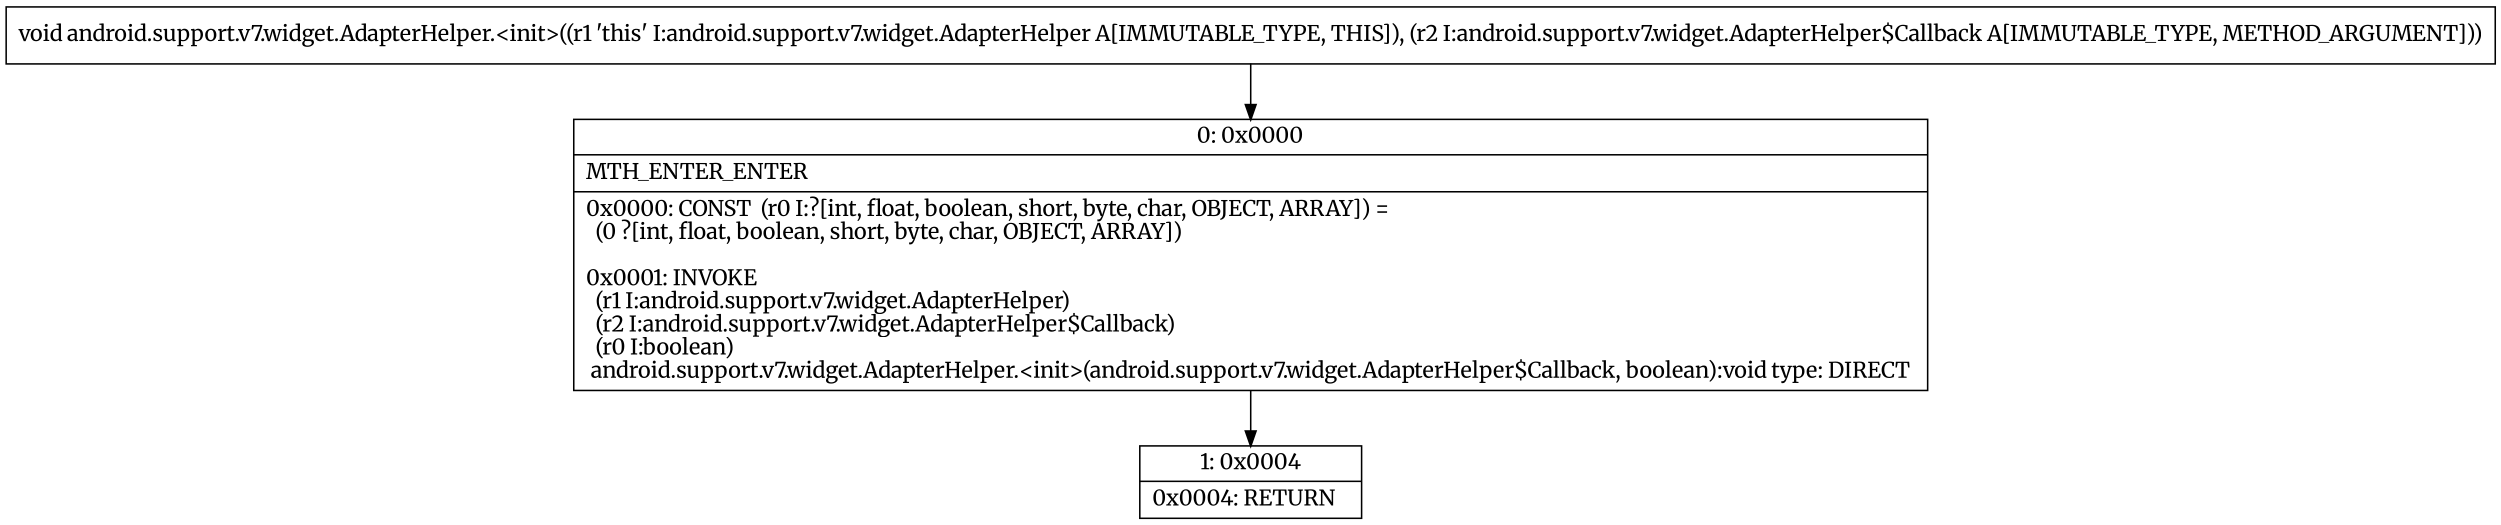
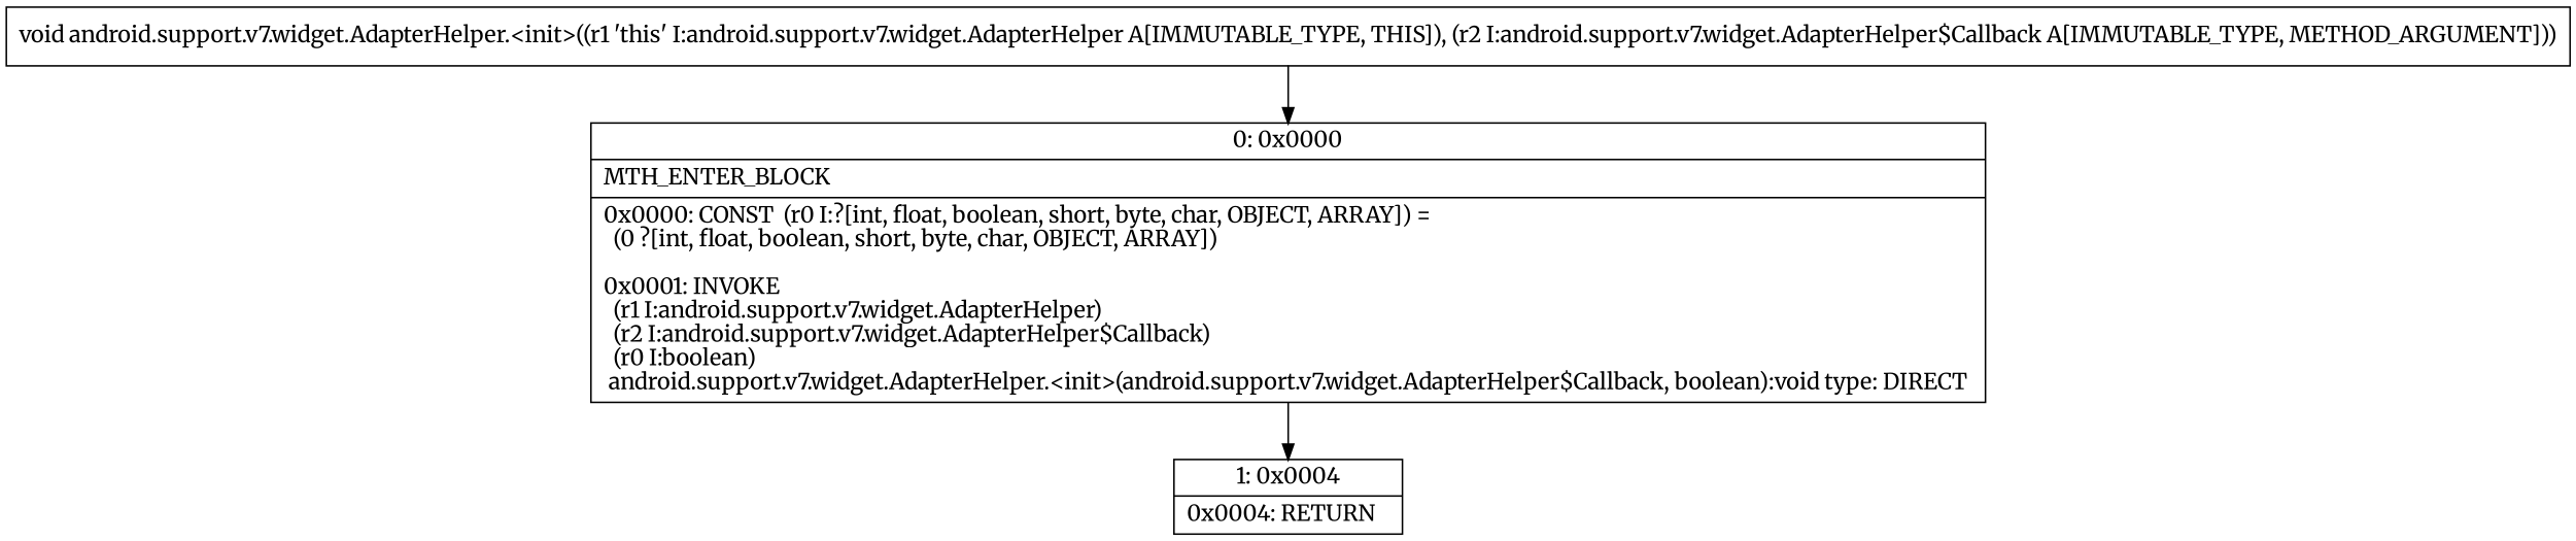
  digraph {
    fontname=Merriweather
    node [shape=record fontname=Merriweather]
    edge [fontname=Merriweather]
-   n1 [label="{0\:\ 0x0000|MTH_ENTER_ENTER\l|0x0000: CONST  (r0 I:?[int, float, boolean, short, byte, char, OBJECT, ARRAY]) = \l  (0 ?[int, float, boolean, short, byte, char, OBJECT, ARRAY])\l \l0x0001: INVOKE  \l  (r1 I:android.support.v7.widget.AdapterHelper)\l  (r2 I:android.support.v7.widget.AdapterHelper$Callback)\l  (r0 I:boolean)\l android.support.v7.widget.AdapterHelper.\<init\>(android.support.v7.widget.AdapterHelper$Callback, boolean):void type: DIRECT \l}"]
+   n1 [label="{0\:\ 0x0000|MTH_ENTER_BLOCK\l|0x0000: CONST  (r0 I:?[int, float, boolean, short, byte, char, OBJECT, ARRAY]) = \l  (0 ?[int, float, boolean, short, byte, char, OBJECT, ARRAY])\l \l0x0001: INVOKE  \l  (r1 I:android.support.v7.widget.AdapterHelper)\l  (r2 I:android.support.v7.widget.AdapterHelper$Callback)\l  (r0 I:boolean)\l android.support.v7.widget.AdapterHelper.\<init\>(android.support.v7.widget.AdapterHelper$Callback, boolean):void type: DIRECT \l}"]
    n2 [label="{1\:\ 0x0004|0x0004: RETURN   \l}"]
    n3 [label="{void android.support.v7.widget.AdapterHelper.\<init\>((r1 'this' I:android.support.v7.widget.AdapterHelper A[IMMUTABLE_TYPE, THIS]), (r2 I:android.support.v7.widget.AdapterHelper$Callback A[IMMUTABLE_TYPE, METHOD_ARGUMENT])) }"]
    n1 -> n2
    n3 -> n1
  }
